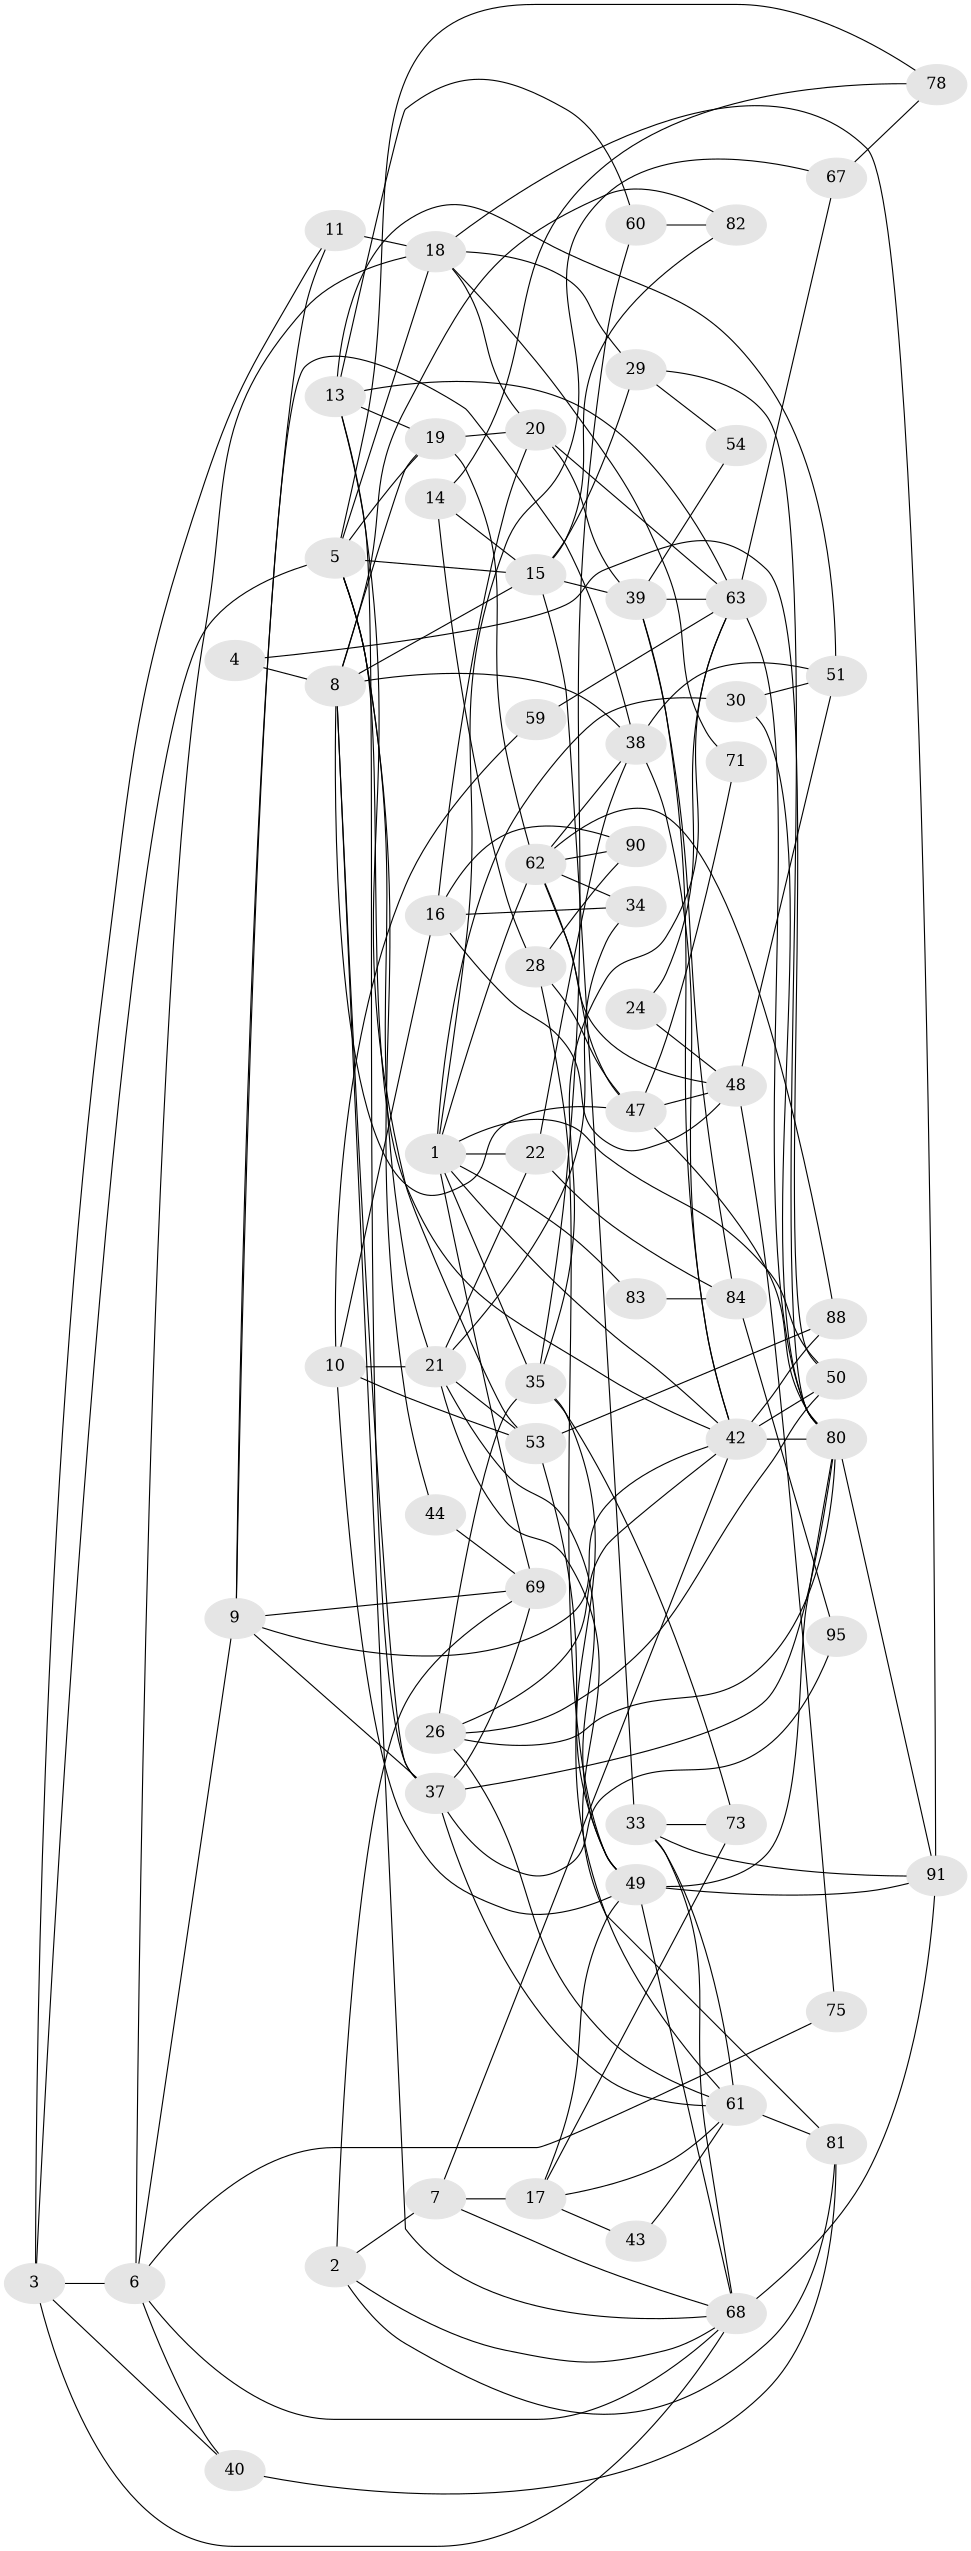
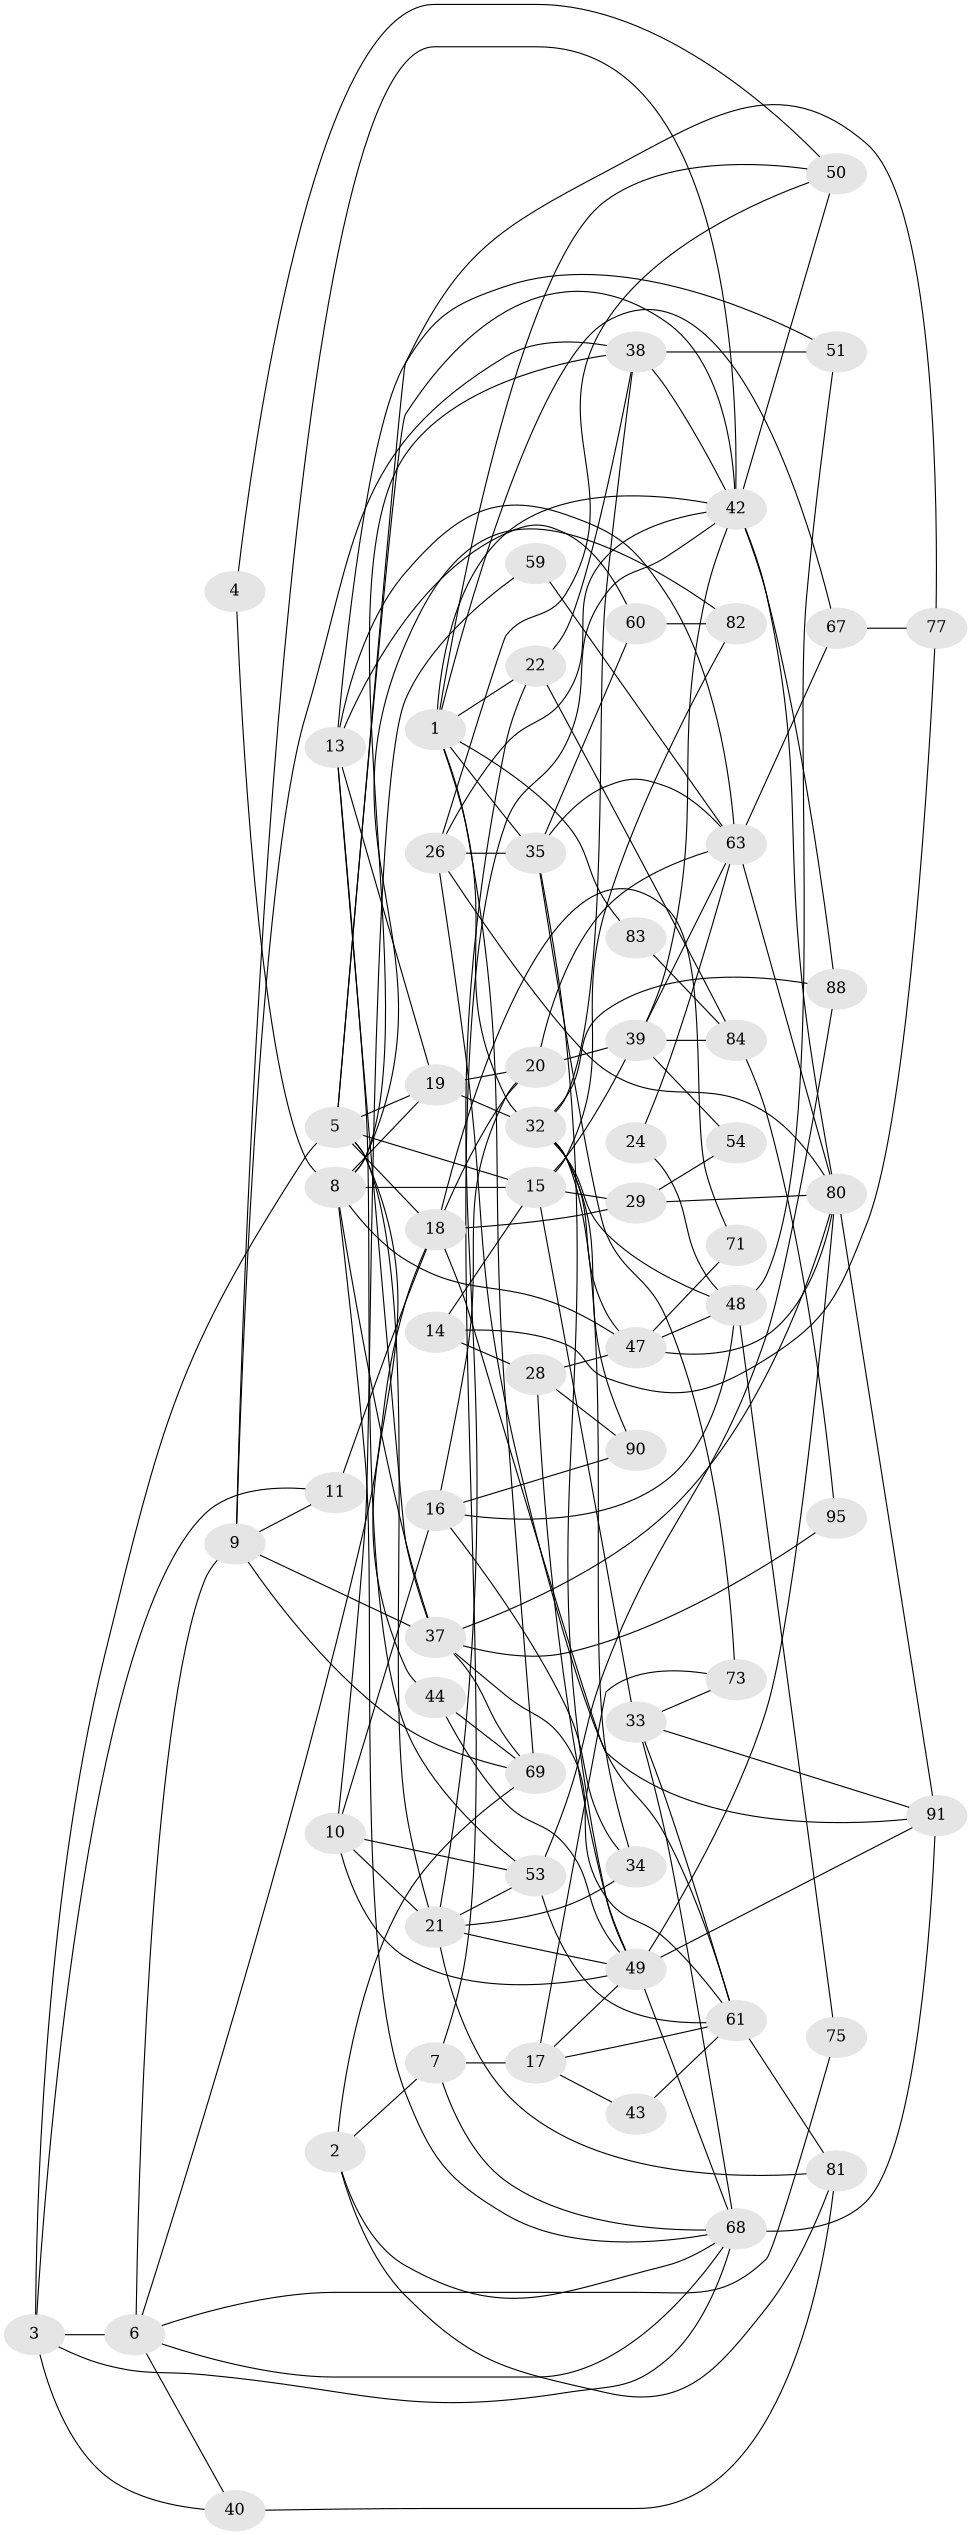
  graph {
    rankdir=LR
    node [color=gray90 style=filled]
    1 [super="+46"]
    22 [super="+86"]
-   30
-   32 [super="+36" label=62]
+   32 [super="+36"]
    35 [super="+62"]
    42 [super="+65"]
    50 [super="+56"]
    67 [super="+99"]
    69 [super="+79"]
    83
    38 [super="+45"]
    84 [super="+100"]
    51 [super="+89"]
    80 [super="+87"]
    47
    34
    48 [super="+78"]
    90
    88
    49 [super="+58"]
    60
    63 [super="+66"]
    73
-   77 [label=78]
+   77
    2 [super="+31"]
    7 [super="+25"]
    68 [super="+96"]
    81
    17
    91
    3 [super="+12"]
    5 [super="+98"]
    6 [super="+57"]
    11
    40
    15 [super="+27"]
    18 [super="+55"]
    19
    21 [super="+97"]
    44
    9
    75
    8 [super="+85"]
    37 [super="+72"]
    82
    4
    29
    33 [super="+74"]
    39 [super="+93"]
    20 [super="+92"]
    71
    53 [super="+64"]
    43
    61 [super="+76"]
    95
    10 [super="+94"]
    16 [super="+52"]
    59
    13 [super="+26"]
    14
    28 [super="+41"]
    54
    n63 [label=26 super="+70"]
    24
    1 -- 22 [weight=2]
-   1 -- 30
    1 -- 32
    1 -- 35 [weight=2]
    1 -- 42
    1 -- 50
    1 -- 67
    1 -- 69
    1 -- 83
    22 -- 38
    22 -- 84
-   30 -- 51
-   30 -- 80
    32 -- 38
    32 -- 47
    32 -- 34
    32 -- 48
    32 -- 90
    32 -- 88
    35 -- 49
    35 -- 60
    35 -- 63
    35 -- 73
    42 -- 50
    42 -- 80
    42 -- 88
    67 -- 77
    83 -- 84 [weight=2]
    38 -- 42
    38 -- 51
    84 -- 95
    80 -- 91
    47 -- 80
    47 -- 48
    47 -- 71
    48 -- 51
    48 -- 75
    49 -- 80
    49 -- 68
    49 -- 91
    60 -- 82
    63 -- 67
    63 -- 80 [weight=2]
    2 -- 69
    2 -- 7
    2 -- 68
    2 -- 81
    7 -- 42
    7 -- 68
    7 -- 17 [weight=2]
    68 -- 91
    17 -- 49
    17 -- 73
    17 -- 43
    17 -- 61
    3 -- 68
    3 -- 5
    3 -- 6
    3 -- 11
    3 -- 40
    5 -- 42
    5 -- 77
    5 -- 15
    5 -- 18
    5 -- 19
    5 -- 21
    5 -- 44
    6 -- 68 [weight=2]
    6 -- 40
    6 -- 18
    6 -- 9
    6 -- 75
    11 -- 18
    40 -- 81
    15 -- 82
    15 -- 29
    15 -- 33
    15 -- 39
    18 -- 91
    18 -- 29
    18 -- 20
    18 -- 71
    19 -- 32
    19 -- 20
    21 -- 22
    21 -- 34
    21 -- 49
    21 -- 81
    21 -- 53
    44 -- 69
+   44 -- 49
    9 -- 42
    9 -- 69
    9 -- 38
    9 -- 11
    9 -- 37
    8 -- 38
    8 -- 47
    8 -- 68
    8 -- 15
    8 -- 19
    8 -- 37
    8 -- 82
    37 -- 69
    37 -- 80
    37 -- 61
    37 -- 95
    4 -- 50
    4 -- 8
    29 -- 80
    29 -- 54
    33 -- 73
    33 -- 68 [weight=2]
    33 -- 91
    33 -- 61
    39 -- 42
    39 -- 84
    39 -- 63
    39 -- 54
    20 -- 63
    20 -- 39
    53 -- 88
    53 -- 61
    43 -- 61
    61 -- 81
    10 -- 49
    10 -- 21
    10 -- 53
    10 -- 16
    10 -- 59
    16 -- 34
    16 -- 48
    16 -- 90
    16 -- 20
    59 -- 63
    13 -- 51
    13 -- 60
    13 -- 63
    13 -- 19
    13 -- 37
    13 -- 53
    14 -- 77
    14 -- 15
    14 -- 28
    28 -- 47
    28 -- 90
    28 -- 49
    n63 -- 35
    n63 -- 42
    n63 -- 50
    n63 -- 80
    n63 -- 61
    24 -- 48
    24 -- 63
  }
